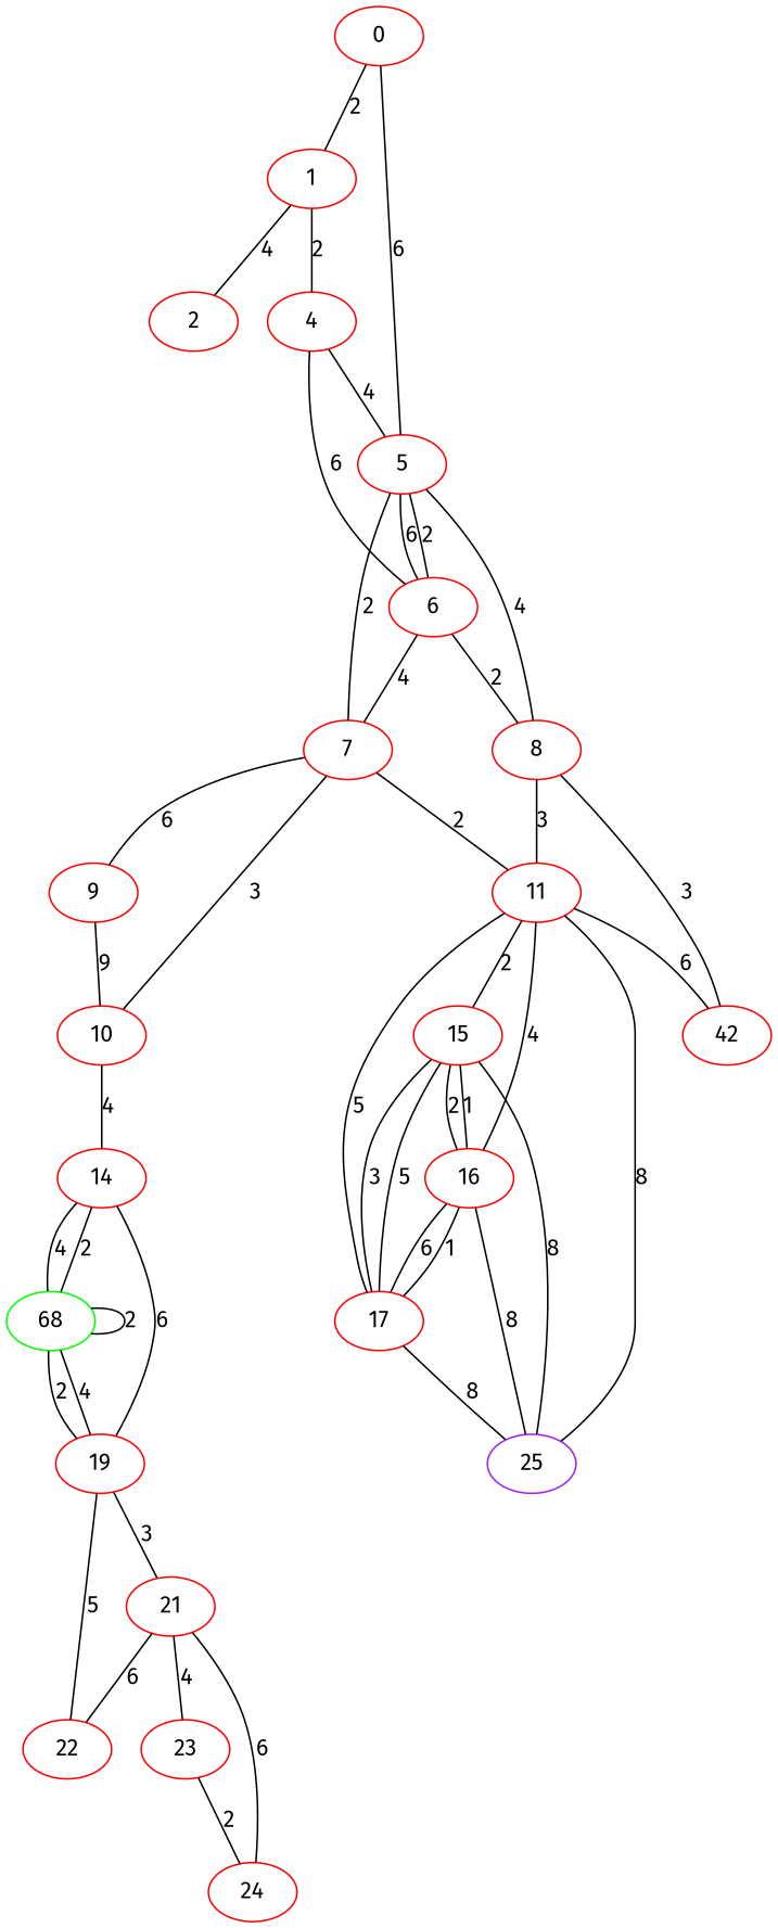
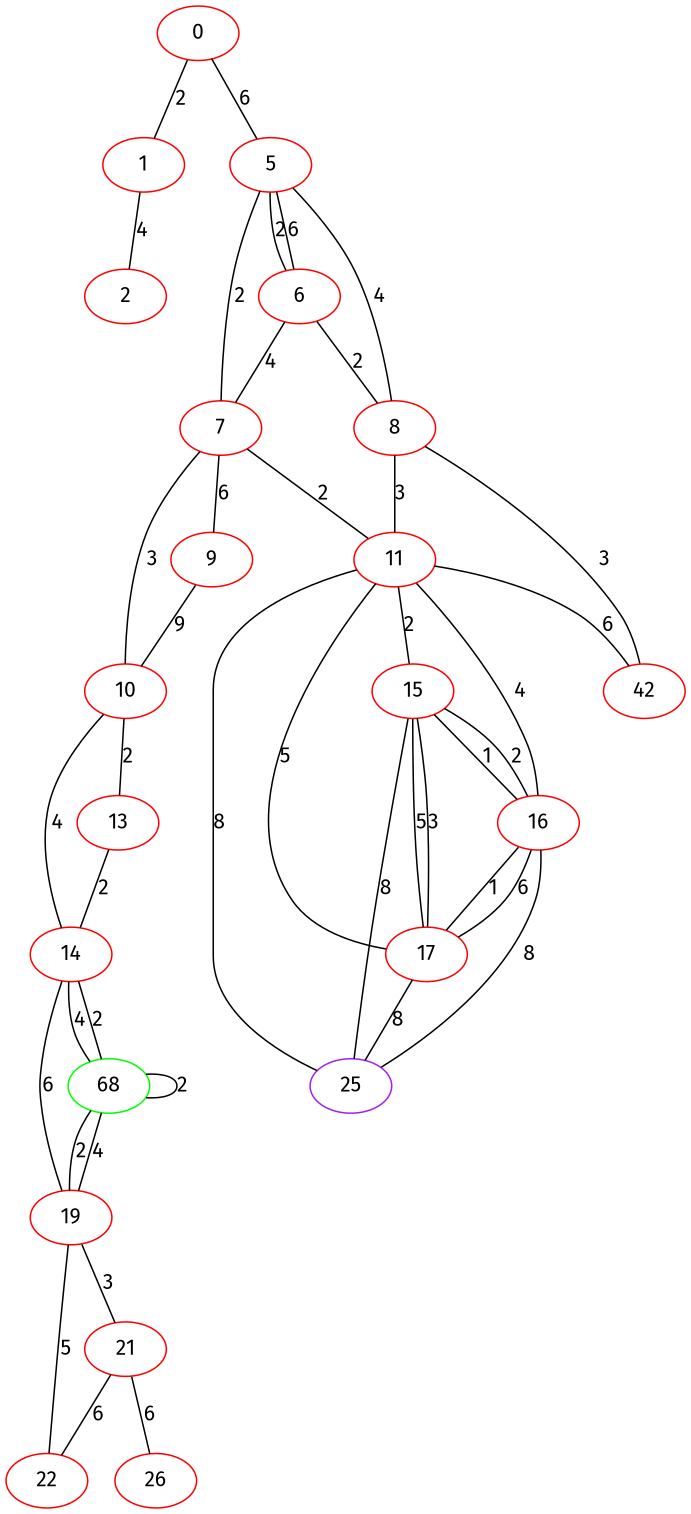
  graph {
    fontname="Fira Sans"
    node [color=red fontname="Fira Sans" weight=1]
    edge [fontname="Fira Sans"]
    0
    1
    5
    2
-   4
    6
    7
    8
    9
    10
    11
    n12 [label=42]
+   13
    14
    15
    16
    17
    25 [color=purple weight=4]
    n19 [color=green label=68 weight=2]
    19
    21
    22
-   23
-   24
+   24 [label=26]
    0 -- 1 [label=2]
    0 -- 5 [label=6]
    1 -- 2 [label=4]
-   1 -- 4 [label=2]
    5 -- 6 [label=2]
    5 -- 6 [label=6]
    5 -- 7 [label=2]
    5 -- 8 [label=4]
-   4 -- 5 [label=4]
-   4 -- 6 [label=6]
    6 -- 7 [label=4]
    6 -- 8 [label=2]
    7 -- 9 [label=6]
    7 -- 10 [label=3]
    7 -- 11 [label=2]
    8 -- 11 [label=3]
    8 -- n12 [label=3]
    9 -- 10 [label=9]
+   10 -- 13 [label=2]
    10 -- 14 [label=4]
    11 -- n12 [label=6]
    11 -- 15 [label=2]
    11 -- 16 [label=4]
    11 -- 17 [label=5]
    11 -- 25 [label=8]
+   13 -- 14 [label=2]
    14 -- n19 [label=2]
    14 -- n19 [label=4]
    14 -- 19 [label=6]
    15 -- 16 [label=1]
    15 -- 16 [label=2]
    15 -- 17 [label=5]
    15 -- 17 [label=3]
    15 -- 25 [label=8]
    16 -- 17 [label=6]
    16 -- 17 [label=1]
    16 -- 25 [label=8]
    17 -- 25 [label=8]
    n19 -- n19 [label=2]
    n19 -- 19 [label=4]
    n19 -- 19 [label=2]
    19 -- 21 [label=3]
    19 -- 22 [label=5]
    21 -- 22 [label=6]
-   21 -- 23 [label=4]
    21 -- 24 [label=6]
-   23 -- 24 [label=2]
  }
